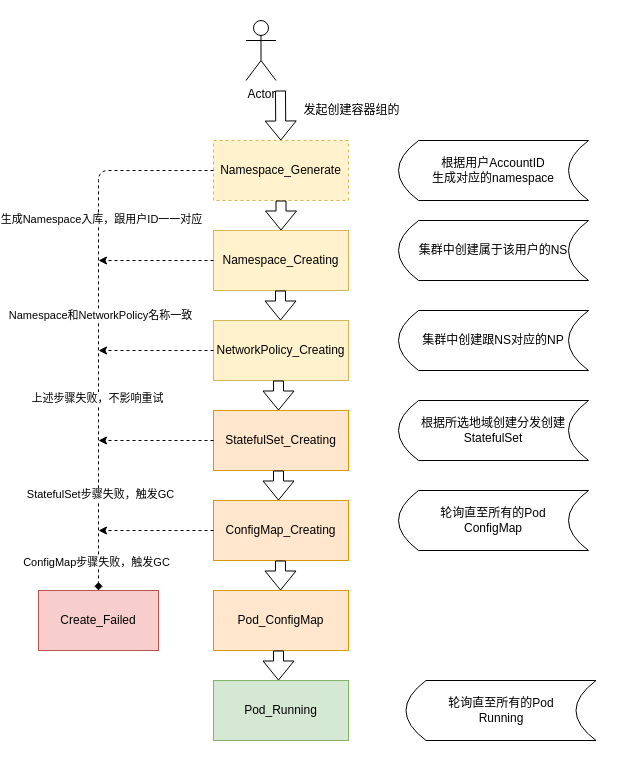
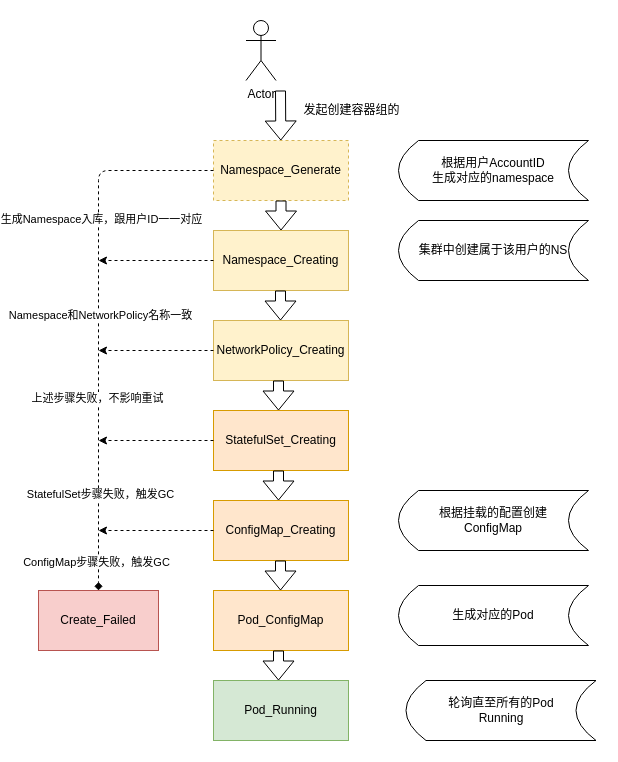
  <mxCell id="0" />
  <mxCell id="1" parent="0" />
  <mxCell id="2" value="Actor" style="shape=umlActor;verticalLabelPosition=bottom;verticalAlign=top;html=1;outlineConnect=0;" parent="1" vertex="1"><mxGeometry x="227.5" y="20" width="30" height="60" as="geometry" /></mxCell>
  <mxCell id="3" value="Namespace_Generate" style="rounded=0;whiteSpace=wrap;html=1;fillColor=#fff2cc;strokeColor=#d6b656;dashed=1;" parent="1" vertex="1"><mxGeometry x="195" y="140" width="135" height="60" as="geometry" /></mxCell>
  <mxCell id="4" value="根据用户AccountID&lt;br&gt;生成对应的namespace" style="shape=dataStorage;whiteSpace=wrap;html=1;fixedSize=1;" vertex="1" parent="1"><mxGeometry x="380" y="140" width="190" height="60" as="geometry" /></mxCell>
  <mxCell id="5" value="" style="shape=flexArrow;endArrow=classic;html=1;" edge="1" parent="1" target="3"><mxGeometry width="50" height="50" relative="1" as="geometry"><mxPoint x="262" y="90" as="sourcePoint" /><mxPoint x="350" y="180" as="targetPoint" /><Array as="points" /></mxGeometry></mxCell>
  <mxCell id="6" value="发起创建容器组的" style="text;html=1;align=center;verticalAlign=middle;resizable=0;points=[];autosize=1;" vertex="1" parent="1"><mxGeometry x="277.5" y="100" width="110" height="20" as="geometry" /></mxCell>
  <mxCell id="7" value="Namespace_Creating" style="rounded=0;whiteSpace=wrap;html=1;fillColor=#fff2cc;strokeColor=#d6b656;" vertex="1" parent="1"><mxGeometry x="195" y="230" width="135" height="60" as="geometry" /></mxCell>
  <mxCell id="8" value="" style="shape=flexArrow;endArrow=classic;html=1;exitX=0.5;exitY=1;exitDx=0;exitDy=0;entryX=0.5;entryY=0;entryDx=0;entryDy=0;" edge="1" parent="1" source="3" target="7"><mxGeometry width="50" height="50" relative="1" as="geometry"><mxPoint x="300" y="270" as="sourcePoint" /><mxPoint x="350" y="220" as="targetPoint" /></mxGeometry></mxCell>
  <mxCell id="9" value="集群中创建属于该用户的NS" style="shape=dataStorage;whiteSpace=wrap;html=1;fixedSize=1;" vertex="1" parent="1"><mxGeometry x="380" y="220" width="190" height="60" as="geometry" /></mxCell>
  <mxCell id="10" value="NetworkPolicy_Creating" style="rounded=0;whiteSpace=wrap;html=1;fillColor=#fff2cc;strokeColor=#d6b656;" vertex="1" parent="1"><mxGeometry x="195" y="320" width="135" height="60" as="geometry" /></mxCell>
  <mxCell id="11" value="" style="shape=flexArrow;endArrow=classic;html=1;exitX=0.5;exitY=1;exitDx=0;exitDy=0;entryX=0.5;entryY=0;entryDx=0;entryDy=0;" edge="1" parent="1"><mxGeometry width="50" height="50" relative="1" as="geometry"><mxPoint x="262" y="290" as="sourcePoint" /><mxPoint x="262" y="320" as="targetPoint" /></mxGeometry></mxCell>
- <mxCell id="12" value="集群中创建跟NS对应的NP" style="shape=dataStorage;whiteSpace=wrap;html=1;fixedSize=1;" vertex="1" parent="1"><mxGeometry x="380" y="310" width="190" height="60" as="geometry" /></mxCell>
  <mxCell id="13" value="StatefulSet_Creating" style="rounded=0;whiteSpace=wrap;html=1;fillColor=#ffe6cc;strokeColor=#d79b00;" vertex="1" parent="1"><mxGeometry x="195" y="410" width="135" height="60" as="geometry" /></mxCell>
  <mxCell id="14" value="" style="shape=flexArrow;endArrow=classic;html=1;exitX=0.5;exitY=1;exitDx=0;exitDy=0;entryX=0.5;entryY=0;entryDx=0;entryDy=0;" edge="1" parent="1"><mxGeometry width="50" height="50" relative="1" as="geometry"><mxPoint x="260" y="380" as="sourcePoint" /><mxPoint x="260" y="410" as="targetPoint" /></mxGeometry></mxCell>
- <mxCell id="15" value="根据所选地域创建分发创建StatefulSet" style="shape=dataStorage;whiteSpace=wrap;html=1;fixedSize=1;" vertex="1" parent="1"><mxGeometry x="380" y="400" width="190" height="60" as="geometry" /></mxCell>
  <mxCell id="16" value="ConfigMap_Creating" style="rounded=0;whiteSpace=wrap;html=1;fillColor=#ffe6cc;strokeColor=#d79b00;" vertex="1" parent="1"><mxGeometry x="195" y="500" width="135" height="60" as="geometry" /></mxCell>
  <mxCell id="17" value="" style="shape=flexArrow;endArrow=classic;html=1;exitX=0.5;exitY=1;exitDx=0;exitDy=0;entryX=0.5;entryY=0;entryDx=0;entryDy=0;" edge="1" parent="1"><mxGeometry width="50" height="50" relative="1" as="geometry"><mxPoint x="260" y="470" as="sourcePoint" /><mxPoint x="260" y="500" as="targetPoint" /></mxGeometry></mxCell>
- <mxCell id="18" value="轮询直至所有的Pod&lt;br&gt;ConfigMap" style="shape=dataStorage;whiteSpace=wrap;html=1;fixedSize=1;" vertex="1" parent="1"><mxGeometry x="380" y="490" width="190" height="60" as="geometry" /></mxCell>
+ <mxCell id="18" value="根据挂载的配置创建&lt;br&gt;ConfigMap" style="shape=dataStorage;whiteSpace=wrap;html=1;fixedSize=1;" vertex="1" parent="1"><mxGeometry x="380" y="490" width="190" height="60" as="geometry" /></mxCell>
  <mxCell id="19" value="Pod_ConfigMap" style="rounded=0;whiteSpace=wrap;html=1;fillColor=#ffe6cc;strokeColor=#d79b00;" vertex="1" parent="1"><mxGeometry x="195" y="590" width="135" height="60" as="geometry" /></mxCell>
  <mxCell id="20" value="" style="shape=flexArrow;endArrow=classic;html=1;exitX=0.5;exitY=1;exitDx=0;exitDy=0;entryX=0.5;entryY=0;entryDx=0;entryDy=0;" edge="1" parent="1"><mxGeometry width="50" height="50" relative="1" as="geometry"><mxPoint x="262" y="560" as="sourcePoint" /><mxPoint x="262" y="590" as="targetPoint" /></mxGeometry></mxCell>
+ <mxCell id="21" value="生成对应的Pod" style="shape=dataStorage;whiteSpace=wrap;html=1;fixedSize=1;" vertex="1" parent="1"><mxGeometry x="380" y="585" width="190" height="60" as="geometry" /></mxCell>
  <mxCell id="22" value="Pod_Running" style="rounded=0;whiteSpace=wrap;html=1;fillColor=#d5e8d4;strokeColor=#82b366;" vertex="1" parent="1"><mxGeometry x="195" y="680" width="135" height="60" as="geometry" /></mxCell>
  <mxCell id="23" value="" style="shape=flexArrow;endArrow=classic;html=1;exitX=0.5;exitY=1;exitDx=0;exitDy=0;entryX=0.5;entryY=0;entryDx=0;entryDy=0;" edge="1" parent="1"><mxGeometry width="50" height="50" relative="1" as="geometry"><mxPoint x="260" y="650" as="sourcePoint" /><mxPoint x="260" y="680" as="targetPoint" /></mxGeometry></mxCell>
  <mxCell id="24" value="轮询直至所有的Pod &lt;br&gt;Running" style="shape=dataStorage;whiteSpace=wrap;html=1;fixedSize=1;" vertex="1" parent="1"><mxGeometry x="387.5" y="680" width="190" height="60" as="geometry" /></mxCell>
  <mxCell id="25" value="Create_Failed" style="rounded=0;whiteSpace=wrap;html=1;fillColor=#f8cecc;strokeColor=#b85450;" vertex="1" parent="1"><mxGeometry x="20" y="590" width="120" height="60" as="geometry" /></mxCell>
  <mxCell id="26" value="" style="endArrow=diamond;html=1;exitX=0;exitY=0.5;exitDx=0;exitDy=0;entryX=0.5;entryY=0;entryDx=0;entryDy=0;edgeStyle=orthogonalEdgeStyle;dashed=1;" edge="1" parent="1" source="3" target="25"><mxGeometry width="50" height="50" relative="1" as="geometry"><mxPoint x="300" y="320" as="sourcePoint" /><mxPoint x="100" y="400" as="targetPoint" /></mxGeometry></mxCell>
  <mxCell id="27" value="上述步骤失败，不影响重试" style="edgeLabel;html=1;align=center;verticalAlign=middle;resizable=0;points=[];" vertex="1" connectable="0" parent="26"><mxGeometry x="0.279" y="-2" relative="1" as="geometry"><mxPoint as="offset" /></mxGeometry></mxCell>
  <mxCell id="28" value="StatefulSet步骤失败，触发GC" style="edgeLabel;html=1;align=center;verticalAlign=middle;resizable=0;points=[];" vertex="1" connectable="0" parent="26"><mxGeometry x="0.637" y="1" relative="1" as="geometry"><mxPoint as="offset" /></mxGeometry></mxCell>
  <mxCell id="29" value="ConfigMap步骤失败，触发GC" style="edgeLabel;html=1;align=center;verticalAlign=middle;resizable=0;points=[];" vertex="1" connectable="0" parent="26"><mxGeometry x="0.892" y="-3" relative="1" as="geometry"><mxPoint as="offset" /></mxGeometry></mxCell>
  <mxCell id="30" value="生成Namespace入库，跟用户ID一一对应" style="edgeLabel;html=1;align=center;verticalAlign=middle;resizable=0;points=[];" vertex="1" connectable="0" parent="26"><mxGeometry x="-0.391" y="2" relative="1" as="geometry"><mxPoint as="offset" /></mxGeometry></mxCell>
  <mxCell id="31" value="Namespace和NetworkPolicy名称一致" style="edgeLabel;html=1;align=center;verticalAlign=middle;resizable=0;points=[];" vertex="1" connectable="0" parent="26"><mxGeometry x="-0.032" y="1" relative="1" as="geometry"><mxPoint as="offset" /></mxGeometry></mxCell>
  <mxCell id="32" value="" style="endArrow=classic;html=1;exitX=0;exitY=0.5;exitDx=0;exitDy=0;dashed=1;" edge="1" parent="1" source="7"><mxGeometry width="50" height="50" relative="1" as="geometry"><mxPoint x="300" y="430" as="sourcePoint" /><mxPoint x="80" y="260" as="targetPoint" /></mxGeometry></mxCell>
  <mxCell id="33" value="" style="endArrow=classic;html=1;exitX=0;exitY=0.5;exitDx=0;exitDy=0;dashed=1;" edge="1" parent="1" source="10"><mxGeometry width="50" height="50" relative="1" as="geometry"><mxPoint x="300" y="500" as="sourcePoint" /><mxPoint x="80" y="350" as="targetPoint" /></mxGeometry></mxCell>
  <mxCell id="34" value="" style="endArrow=classic;html=1;exitX=0;exitY=0.5;exitDx=0;exitDy=0;dashed=1;" edge="1" parent="1" source="13"><mxGeometry width="50" height="50" relative="1" as="geometry"><mxPoint x="300" y="520" as="sourcePoint" /><mxPoint x="80" y="440" as="targetPoint" /></mxGeometry></mxCell>
  <mxCell id="35" value="" style="endArrow=classic;html=1;exitX=0;exitY=0.5;exitDx=0;exitDy=0;dashed=1;" edge="1" parent="1" source="16"><mxGeometry width="50" height="50" relative="1" as="geometry"><mxPoint x="300" y="520" as="sourcePoint" /><mxPoint x="80" y="530" as="targetPoint" /></mxGeometry></mxCell>
